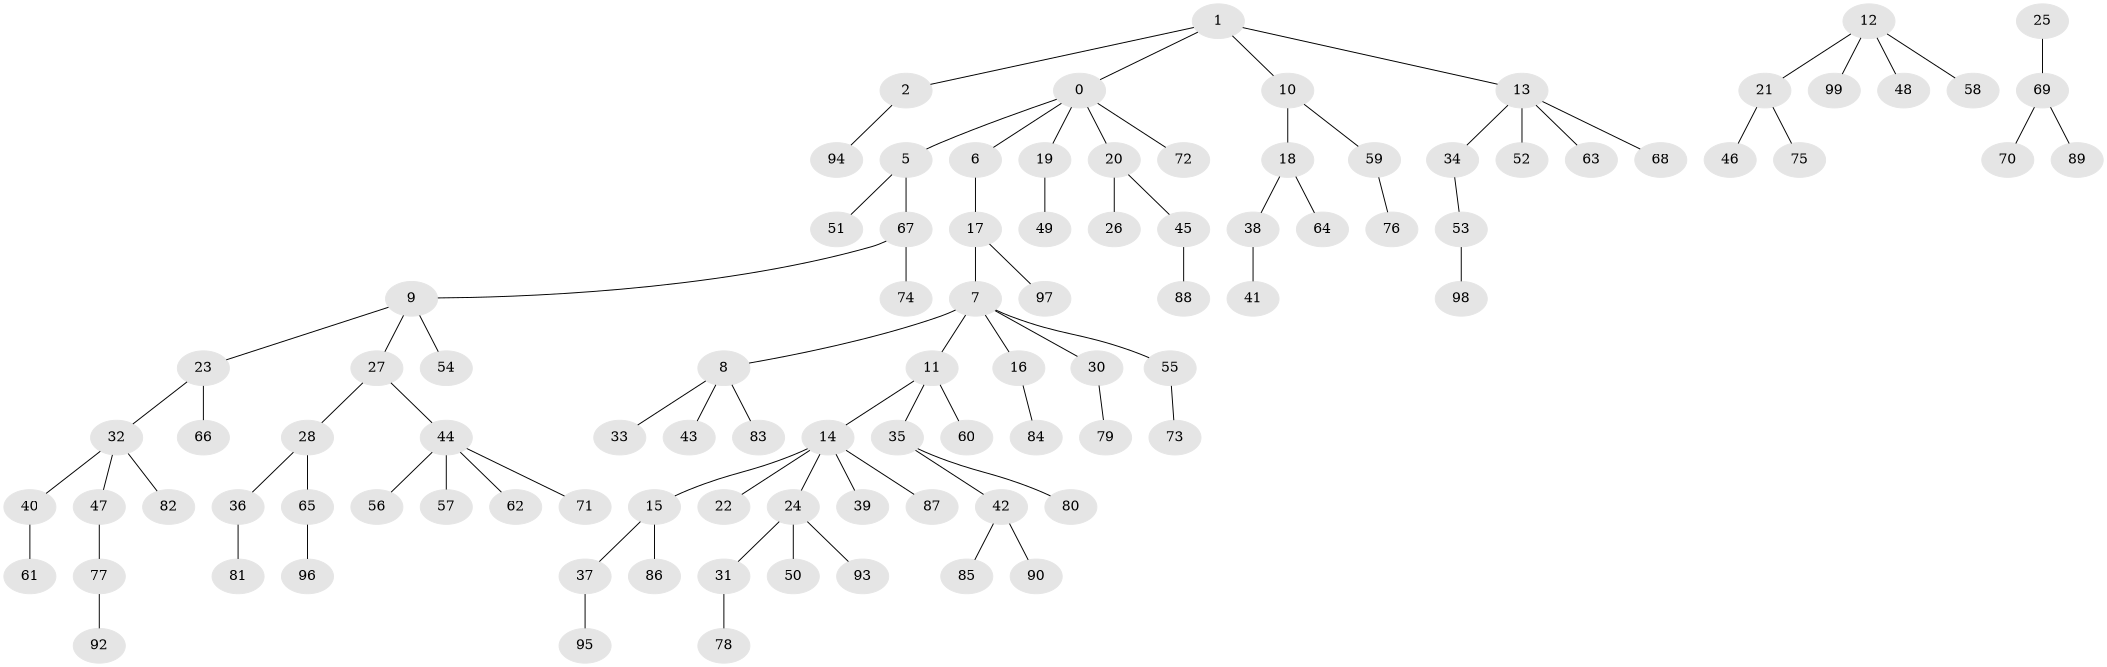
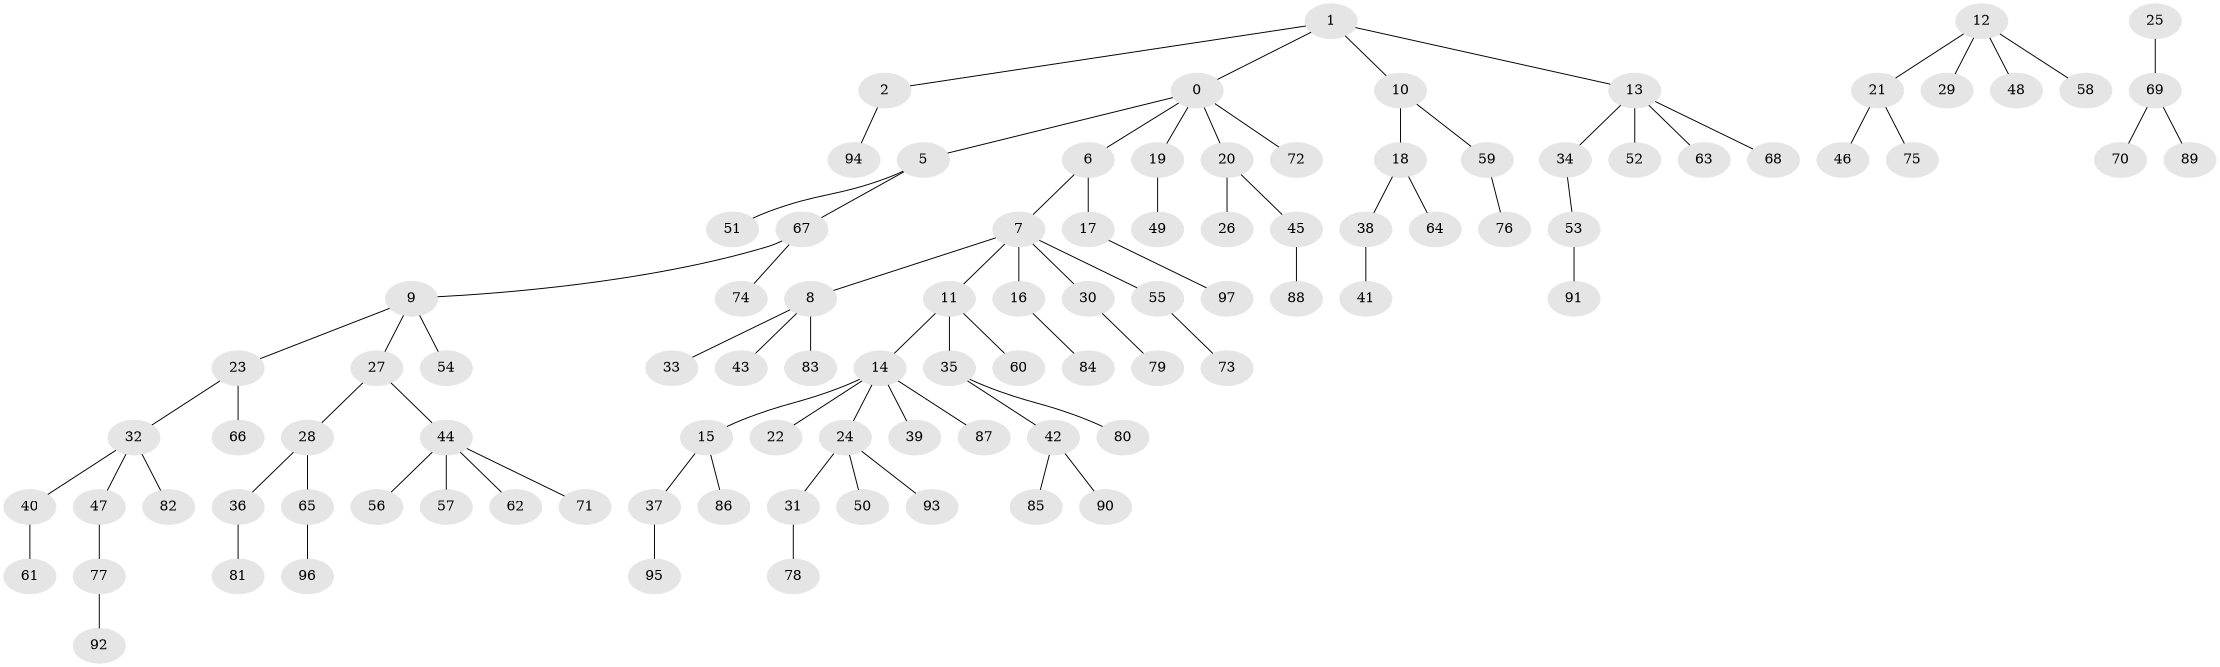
  graph {
    node [color=gray90 style=filled]
    1
    2
    n3 [label=0]
    10
    13
    94
    5
    6
    19
    20
    72
    18
    59
    12
    21
-   29 [label=99]
+   29
    48
    58
    34
    52
    63
    68
    25
    69
    51
    67
    7
    17
    49
    26
    45
    9
    74
    8
    11
    16
    30
    55
    97
    33
    43
    83
    23
    27
    54
    14
    35
    60
    84
    79
    73
    32
    66
    28
    44
    38
    64
    76
    15
    22
    24
    39
    87
    42
    80
    46
    75
    53
    37
    86
    31
    50
    93
    95
    41
    88
    40
    47
    82
    78
    70
    89
    36
    65
    56
    57
    62
    71
    81
    96
    61
    77
-   91 [label=98]
+   91
    85
    90
    92
    1 -- 2
    1 -- n3
    1 -- 10
    1 -- 13
    2 -- 94
    n3 -- 5
    n3 -- 6
    n3 -- 19
    n3 -- 20
    n3 -- 72
    10 -- 18
    10 -- 59
    13 -- 34
    13 -- 52
    13 -- 63
    13 -- 68
    5 -- 51
    5 -- 67
-   17 -- 7
+   6 -- 7
    6 -- 17
    19 -- 49
    20 -- 26
    20 -- 45
    18 -- 38
    18 -- 64
    59 -- 76
    12 -- 21
    12 -- 29
    12 -- 48
    12 -- 58
    21 -- 46
    21 -- 75
    34 -- 53
    25 -- 69
    69 -- 70
    69 -- 89
    67 -- 9
    67 -- 74
    7 -- 8
    7 -- 11
    7 -- 16
    7 -- 30
    7 -- 55
    17 -- 97
    45 -- 88
    9 -- 23
    9 -- 27
    9 -- 54
    8 -- 33
    8 -- 43
    8 -- 83
    11 -- 14
    11 -- 35
    11 -- 60
    16 -- 84
    30 -- 79
    55 -- 73
    23 -- 32
    23 -- 66
    27 -- 28
    27 -- 44
    14 -- 15
    14 -- 22
    14 -- 24
    14 -- 39
    14 -- 87
    35 -- 42
    35 -- 80
    32 -- 40
    32 -- 47
    32 -- 82
    28 -- 36
    28 -- 65
    44 -- 56
    44 -- 57
    44 -- 62
    44 -- 71
    38 -- 41
    15 -- 37
    15 -- 86
    24 -- 31
    24 -- 50
    24 -- 93
    42 -- 85
    42 -- 90
    53 -- 91
    37 -- 95
    31 -- 78
    40 -- 61
    47 -- 77
    36 -- 81
    65 -- 96
    77 -- 92
  }
